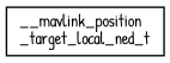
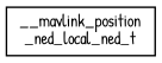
  digraph {
    rankdir=LR
    fontname="Patrick Hand"
-   n1 [color=black fillcolor=white fontname="Patrick Hand" fontsize=10 height=0.2 label="__mavlink_position\l_target_local_ned_t" shape=record style=filled width=0.4]
+   n1 [color=black fillcolor=white fontname="Patrick Hand" fontsize=10 height=0.2 label="__mavlink_position\l_ned_local_ned_t" shape=record style=filled width=0.4]
  }
